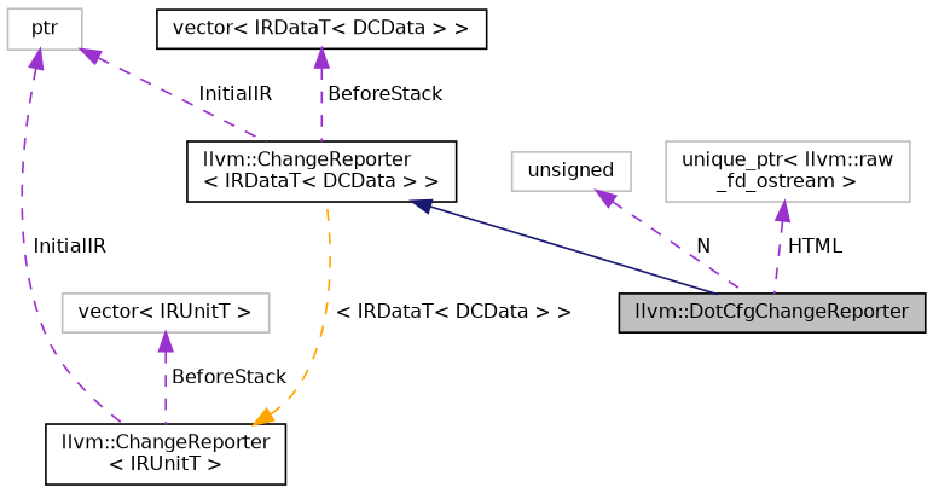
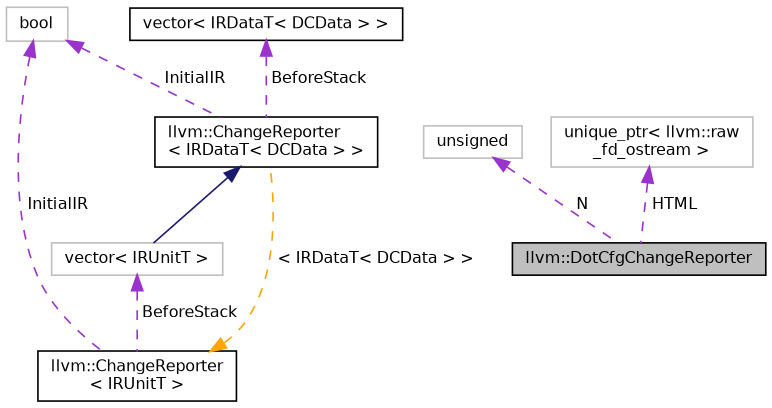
  digraph {
    rankdir=TB
    node [color=black fontname=Helvetica fontsize=10 shape=record]
    edge [color=darkorchid3 dir=back fontname=Helvetica fontsize=10 labelfontname=Helvetica labelfontsize=10 style=dashed]
    n1 [fillcolor=grey75 fontcolor=black height=0.2 label="llvm::DotCfgChangeReporter" style=filled width=0.4]
    n2 [height=0.2 label="llvm::ChangeReporter\l\< IRDataT\< DCData \> \>" width=0.4]
-   n3 [color=grey75 height=0.2 label=ptr width=0.4]
+   n3 [color=grey75 height=0.2 label=bool width=0.4]
    n4 [height=0.2 label="llvm::ChangeReporter\l\< IRUnitT \>" width=0.4]
    n5 [height=0.2 label="vector\< IRDataT\< DCData \> \>" width=0.4]
    n6 [color=grey75 height=0.2 label="vector\< IRUnitT \>" width=0.4]
    n7 [color=grey75 height=0.2 label=unsigned width=0.4]
    n8 [color=grey75 height=0.2 label="unique_ptr\< llvm::raw\l_fd_ostream \>" width=0.4]
-   n2 -> n1 [color=midnightblue style=solid]
+   n2 -> n6 [color=midnightblue style=solid]
    n3 -> n2 [label=" InitialIR"]
    n3 -> n4 [label=" InitialIR"]
    n4 -> n2 [color=orange label=" \< IRDataT\< DCData \> \>"]
    n5 -> n2 [label=" BeforeStack"]
    n6 -> n4 [label=" BeforeStack"]
    n7 -> n1 [label=" N"]
    n8 -> n1 [label=" HTML"]
  }
